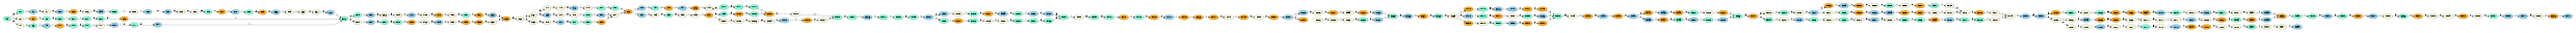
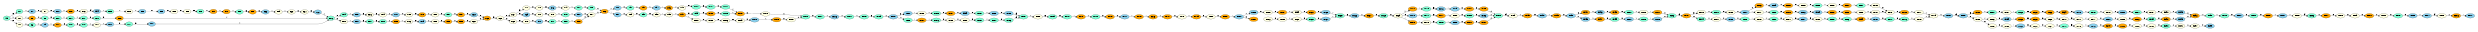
  strict digraph {
    fontname="DejaVu Sans"
    rankdir=LR
    node [fillcolor=lightyellow fontname="DejaVu Sans" style=filled]
    edge [arrowhead=dot fontname="DejaVu Sans"]
    S0 [fillcolor=aquamarine]
    S1 [fillcolor=aquamarine]
    S2
    S3
    S4 [fillcolor=skyblue]
    S5 [fillcolor=orange]
    S6 [fillcolor=aquamarine]
    S7
    S8 [fillcolor=aquamarine]
    S9 [fillcolor=skyblue]
    S10 [fillcolor=skyblue]
    S11 [fillcolor=aquamarine]
    S12 [fillcolor=orange]
    S13 [fillcolor=orange]
    S14 [fillcolor=aquamarine]
    S15 [fillcolor=aquamarine]
    S16
    S17 [fillcolor=aquamarine]
    S18 [fillcolor=aquamarine]
    S19 [fillcolor=skyblue]
    S20 [fillcolor=aquamarine]
    S21
    S22 [fillcolor=aquamarine]
    S23 [fillcolor=orange]
    S24 [fillcolor=skyblue]
    S25
    S26 [fillcolor=aquamarine]
    S27 [fillcolor=aquamarine]
    S28 [fillcolor=skyblue]
    S29 [fillcolor=aquamarine]
    S30
    S31 [fillcolor=skyblue]
    S32 [fillcolor=skyblue]
    S33 [fillcolor=skyblue]
    S34 [fillcolor=skyblue]
    S35
    S36
    S37 [fillcolor=aquamarine]
    S38
    S39
    S40 [fillcolor=aquamarine]
    S41 [fillcolor=aquamarine]
    S42 [fillcolor=skyblue]
    S43 [fillcolor=orange]
    S44 [fillcolor=orange]
    S45
    S46
-   S47 [fillcolor=skyblue]
+   S47 [fillcolor=orange]
    S48 [fillcolor=orange]
    S49 [fillcolor=skyblue]
    S50 [fillcolor=aquamarine]
    S51
    S52
    S53 [fillcolor=orange]
    S54 [fillcolor=aquamarine]
    S55 [fillcolor=orange]
    S56 [fillcolor=skyblue]
    S57 [fillcolor=orange]
    S58 [fillcolor=orange]
    S59
    S60 [fillcolor=skyblue]
    S61
    S62
    S63 [fillcolor=orange]
    S64
    S65
    S66 [fillcolor=skyblue]
    S67
    S68
    S69 [fillcolor=skyblue]
    S70
    S71
    S72
    S73
    S74 [fillcolor=skyblue]
    S75
    S76 [fillcolor=skyblue]
    S77 [fillcolor=aquamarine]
    S78 [fillcolor=aquamarine]
    S79
    S80 [fillcolor=aquamarine]
    S81 [fillcolor=skyblue]
    S82 [fillcolor=aquamarine]
    S83 [fillcolor=orange]
    S84
    S85 [fillcolor=aquamarine]
    S86 [fillcolor=orange]
    S87 [fillcolor=skyblue]
    S88 [fillcolor=skyblue]
    S89
    S90 [fillcolor=aquamarine]
    S91 [fillcolor=aquamarine]
    S92 [fillcolor=orange]
    S93
    S94 [fillcolor=skyblue]
    S95
    S96 [fillcolor=orange]
    S97 [fillcolor=orange]
    S98
    S99 [fillcolor=aquamarine]
    S100
    S101 [fillcolor=aquamarine]
    S102 [fillcolor=orange]
    S103
    S104 [fillcolor=aquamarine]
    S105 [fillcolor=aquamarine]
    S106
    S107 [fillcolor=aquamarine]
    S108 [fillcolor=orange]
    S109
    S110
    S111 [fillcolor=skyblue]
    S112 [fillcolor=aquamarine]
    S113 [fillcolor=orange]
    S114 [fillcolor=aquamarine]
    S115
    S116 [fillcolor=skyblue]
    S117 [fillcolor=aquamarine]
    S118 [fillcolor=aquamarine]
    S119 [fillcolor=aquamarine]
    S120 [fillcolor=skyblue]
    S121 [fillcolor=skyblue]
    S122 [fillcolor=aquamarine]
    S123
    S124 [fillcolor=orange]
    S125 [fillcolor=aquamarine]
    S126 [fillcolor=aquamarine]
    S127 [fillcolor=orange]
    S128
    S129 [fillcolor=skyblue]
    S130
    S131 [fillcolor=aquamarine]
    S132 [fillcolor=aquamarine]
    S133 [fillcolor=skyblue]
    S134 [fillcolor=aquamarine]
    S135 [fillcolor=skyblue]
    S136 [fillcolor=aquamarine]
    S137 [fillcolor=aquamarine]
    S138
    S139 [fillcolor=aquamarine]
    S140 [fillcolor=aquamarine]
    S141 [fillcolor=orange]
    S142 [fillcolor=aquamarine]
    S143 [fillcolor=orange]
    S144 [fillcolor=skyblue]
    S145 [fillcolor=orange]
    S146 [fillcolor=orange]
    S147 [fillcolor=orange]
    S148
    S149 [fillcolor=orange]
    S150
    S151 [fillcolor=orange]
    S152 [fillcolor=skyblue]
    S153 [fillcolor=skyblue]
    S154 [fillcolor=orange]
    S155
    S157 [fillcolor=orange]
    S156
    S158
    S159
    S160
    S161 [fillcolor=orange]
    S162 [fillcolor=aquamarine]
    S163 [fillcolor=skyblue]
    S164 [fillcolor=skyblue]
    S165 [fillcolor=aquamarine]
    S166 [fillcolor=skyblue]
    S167 [fillcolor=orange]
    S168 [fillcolor=aquamarine]
    S169
    S170 [fillcolor=orange]
    S171 [fillcolor=skyblue]
    S172 [fillcolor=orange]
    S173 [fillcolor=aquamarine]
    S174 [fillcolor=aquamarine]
    S175
    S176 [fillcolor=skyblue]
    S177 [fillcolor=orange]
    S178 [fillcolor=aquamarine]
    S179 [fillcolor=skyblue]
    S180
    S181 [fillcolor=skyblue]
    S182 [fillcolor=orange]
    S183 [fillcolor=aquamarine]
    S184 [fillcolor=orange]
    S185 [fillcolor=orange]
    S186 [fillcolor=skyblue]
    S187 [fillcolor=orange]
    S188 [fillcolor=aquamarine]
    n190 [label=S789]
    S190 [fillcolor=orange]
    S191 [fillcolor=skyblue]
    S192 [fillcolor=orange]
    S193 [fillcolor=skyblue]
    S194 [fillcolor=orange]
    S195 [fillcolor=skyblue]
    S196 [fillcolor=skyblue]
    S197 [fillcolor=orange]
    S198 [fillcolor=orange]
    S199 [fillcolor=aquamarine]
    S200 [fillcolor=aquamarine]
    S201 [fillcolor=skyblue]
    S202
    S203 [fillcolor=aquamarine]
    S204 [fillcolor=orange]
    S205 [fillcolor=skyblue]
    S206 [fillcolor=aquamarine]
    S207 [fillcolor=orange]
    S208
    S209 [fillcolor=aquamarine]
    S210 [fillcolor=aquamarine]
    S211
    S212
    S213 [fillcolor=skyblue]
    S214 [fillcolor=skyblue]
    S215 [fillcolor=aquamarine]
    S216 [fillcolor=orange]
    S217
    S218
    S219 [fillcolor=skyblue]
    S220 [fillcolor=aquamarine]
    S221 [fillcolor=aquamarine]
    S222 [fillcolor=orange]
    S223 [fillcolor=orange]
    S224
    S225
    S226 [fillcolor=skyblue]
    S227 [fillcolor=skyblue]
    S228 [fillcolor=aquamarine]
    S229 [fillcolor=skyblue]
    S230
    S231
    S232 [fillcolor=orange]
    S233 [fillcolor=aquamarine]
    S234 [fillcolor=orange]
    S235 [fillcolor=orange]
    S236 [fillcolor=aquamarine]
    S237 [fillcolor=aquamarine]
    S238
    S239 [fillcolor=orange]
    S240
    S241
    S242 [fillcolor=skyblue]
    S243
    S244 [fillcolor=aquamarine]
    S245 [fillcolor=orange]
    S246 [fillcolor=aquamarine]
    S247
    S248
    S249
    S250 [fillcolor=skyblue]
    S251 [fillcolor=skyblue]
    S252 [fillcolor=orange]
    S253
    S254 [fillcolor=aquamarine]
    S255
    S256
    S257
    S258
    S259 [fillcolor=skyblue]
    S260 [fillcolor=aquamarine]
    S261 [fillcolor=skyblue]
    S262 [fillcolor=orange]
    S263 [fillcolor=orange]
    S264
    S265 [fillcolor=orange]
    S266 [fillcolor=orange]
    S267
    S268
    S269 [fillcolor=orange]
    S270 [fillcolor=aquamarine]
    S271
    S272 [fillcolor=skyblue]
    S273
    S274
    S275 [fillcolor=aquamarine]
    S276 [fillcolor=skyblue]
    S277
    S278
    S279 [fillcolor=orange]
    S280 [fillcolor=skyblue]
    S281 [fillcolor=skyblue]
    S282 [fillcolor=orange]
    S283
    S284 [fillcolor=aquamarine]
    S285
    S286 [fillcolor=orange]
    S287
    S288
    S289 [fillcolor=aquamarine]
    S290
    S291 [fillcolor=aquamarine]
    S292 [fillcolor=orange]
    S293 [fillcolor=skyblue]
    S294
    S295 [fillcolor=skyblue]
    S296 [fillcolor=orange]
    S297
    S298 [fillcolor=aquamarine]
    S299 [fillcolor=skyblue]
    S300 [fillcolor=aquamarine]
    S301 [fillcolor=skyblue]
    S302 [fillcolor=aquamarine]
    S303 [fillcolor=orange]
    S304 [fillcolor=skyblue]
    S305
    S306 [fillcolor=aquamarine]
    S307 [fillcolor=orange]
    S308
    S309
    S310 [fillcolor=orange]
    S311
    S312 [fillcolor=aquamarine]
    S313 [fillcolor=skyblue]
    S314 [fillcolor=skyblue]
    S315
    S316 [fillcolor=orange]
    S317 [fillcolor=skyblue]
    S0 -> S1 [label=D]
    S0 -> S2 [arrowhead=box label=N]
    S0 -> S3 [label=E]
    S1 -> S4 [label=V]
    S2 -> S5 [label=K]
    S3 -> S6 [arrowhead=box label=A]
    S4 -> S7 [arrowhead=box label=P]
    S5 -> S8 [label=L]
    S6 -> S9 [label=N]
    S7 -> S10 [label=R]
    S8 -> S11 [arrowhead=box label=F]
    S9 -> S12 [arrowhead=box label=K]
    S10 -> S13 [label=K]
    S11 -> S14 [label=K]
    S12 -> S15 [label=F]
    S13 -> S16 [label=E]
    S14 -> S17 [arrowhead=box label=K]
    S15 -> S18 [arrowhead=box label=F]
    S16 -> S19 [label=G]
    S17 -> S20 [arrowhead=box label=R]
    S18 -> S21 [arrowhead=box label=K]
    S19 -> S22 [arrowhead=box label=Y]
    S20 -> S23 [label=D]
    S21 -> S24 [arrowhead=box label=K]
    S22 -> S25 [arrowhead=box label=K]
    S23 -> S26 [label=K]
    S24 -> S27 [arrowhead=box label=R]
    S25 -> S28 [label=K]
    S26 -> S29 [label=S]
    S26 -> S30 [arrowhead=box label=T]
    S27 -> S31 [arrowhead=box label=D]
    S28 -> S32 [arrowhead=box label=T]
    S29 -> S33 [arrowhead=box label=Y]
    S30 -> S34 [label=Y]
    S31 -> S26 [label=K]
    S32 -> S35 [arrowhead=box label=F]
    S33 -> S36 [arrowhead=box label=E]
    S34 -> S37 [label=E]
    S35 -> S38 [label=E]
    S36 -> S39 [label=E]
    S37 -> S40 [arrowhead=box label=E]
    S38 -> S41 [arrowhead=box label=E]
    S39 -> S42 [label=A]
    S40 -> S43 [label=A]
    S41 -> S44 [arrowhead=box label=A]
    S42 -> S45 [arrowhead=box label=L]
    S43 -> S46 [label=V]
    S44 -> S47 [arrowhead=box label=N]
    S45 -> S48 [arrowhead=box label=D]
    S46 -> S49 [arrowhead=box label=D]
    S47 -> S50 [arrowhead=box label=K]
    S48 -> S51 [label=A]
    S49 -> S52 [label=A]
    S50 -> S53 [arrowhead=box label=C]
    S51 -> S54 [label=R]
    S52 -> S55 [arrowhead=box label=R]
    S53 -> S56 [label=F]
    S54 -> S57 [arrowhead=box label=L]
    S55 -> S58 [arrowhead=box label=L]
    S56 -> S59 [arrowhead=box label=K]
    S57 -> S60 [label=P]
    S58 -> S61 [label=P]
    S59 -> S62 [label=K]
    S60 -> S63 [arrowhead=box label=H]
    S61 -> S63 [label=H]
    S62 -> S64 [label=R]
    S63 -> S65 [label=E]
    S64 -> S66 [arrowhead=box label=D]
    S65 -> S67 [arrowhead=box label=P]
    S65 -> S68 [arrowhead=box label=T]
    S66 -> S26 [label=K]
    S67 -> S69 [arrowhead=box label=Q]
    S67 -> S70 [label=E]
    S68 -> S71 [arrowhead=box label=Q]
    S69 -> S72 [arrowhead=box label=P]
    S70 -> S73 [label=P]
    S71 -> S74 [label=P]
    S72 -> S75 [label=D]
    S73 -> S76 [label=D]
    S74 -> S77 [arrowhead=box label=D]
    S75 -> S78 [label=N]
    S76 -> S79 [arrowhead=box label=N]
    S77 -> S80 [label=N]
    S78 -> S81 [arrowhead=box label=V]
    S79 -> S82 [label=V]
    S80 -> S83 [label=V]
    S81 -> S84 [arrowhead=box label=L]
    S82 -> S85 [arrowhead=box label=L]
    S83 -> S84 [arrowhead=box label=L]
    S84 -> S86 [label=A]
    S85 -> S86 [label=A]
    S86 -> S87 [label=I]
    S86 -> S88 [label=V]
    S87 -> S89 [arrowhead=box label=L]
    S88 -> S90 [label=L]
    S89 -> S91 [label=S]
    S90 -> S92 [label=A]
    S91 -> S93 [label=Q]
    S92 -> S94 [label=N]
    S93 -> S95 [arrowhead=box label=I]
    S94 -> S96 [arrowhead=box label=I]
    S95 -> S97 [label=V]
    S96 -> S98 [arrowhead=box label=V]
    S97 -> S99 [arrowhead=box label=Q]
    S97 -> S100 [arrowhead=box label=I]
-   S101 -> S98 [arrowhead=box label=Q]
+   S98 -> S101 [arrowhead=box label=Q]
    S99 -> S102 [arrowhead=box label=D]
    S100 -> S103 [label=D]
    S101 -> S104 [arrowhead=box label=D]
    S102 -> S105 [label=T]
    S103 -> S106 [label=Q]
    S104 -> S107 [arrowhead=box label=T]
    S105 -> S108 [arrowhead=box label=K]
    S106 -> S109 [label=D]
    S107 -> S108 [label=K]
    S108 -> S110 [label=T]
    S109 -> S111 [arrowhead=box label=T]
    S110 -> S112 [label=A]
    S111 -> S113 [arrowhead=box label=K]
    S112 -> S114 [label=P]
    S113 -> S115 [label=T]
    S114 -> S116 [label=K]
    S115 -> S112 [label=A]
    S116 -> S117 [arrowhead=box label=W]
    S117 -> S118 [label=N]
    S118 -> S119 [label=E]
    S119 -> S120 [label=A]
    S120 -> S121 [arrowhead=box label=S]
    S120 -> S122 [arrowhead=box label=N]
    S121 -> S123 [label=I]
    S122 -> S124 [label=I]
    S123 -> S125 [arrowhead=box label=V]
    S124 -> S126 [arrowhead=box label=I]
    S125 -> S127 [arrowhead=box label=P]
    S126 -> S128 [label=P]
    S127 -> S129 [arrowhead=box label=L]
    S128 -> S130 [label=L]
    S129 -> S131 [label=C]
    S130 -> S132 [arrowhead=box label=C]
    S131 -> S133 [arrowhead=box label=V]
    S132 -> S134 [arrowhead=box label=V]
    S133 -> S135 [label=Q]
    S134 -> S136 [label=Q]
    S135 -> S137 [label=G]
    S136 -> S137 [label=G]
    S137 -> S138 [arrowhead=box label=K]
    S138 -> S139 [label=E]
    S139 -> S140 [arrowhead=box label=D]
    S140 -> S141 [arrowhead=box label=I]
    S141 -> S142 [arrowhead=box label=N]
    S142 -> S143 [arrowhead=box label=P]
    S143 -> S144 [arrowhead=box label=H]
    S144 -> S145 [label=Y]
    S145 -> S146 [label=I]
    S146 -> S147 [label=K]
    S147 -> S148 [arrowhead=box label=T]
    S148 -> S149 [label=K]
    S149 -> S150 [label=F]
    S150 -> S151 [label=T]
    S151 -> S152 [arrowhead=box label=I]
    S152 -> S153 [label=K]
    S152 -> S154 [label=T]
    S153 -> S155 [label=P]
    S155 -> S157 [label=P]
    S157 -> S159 [arrowhead=box label=K]
    S156 -> S158 [label=P]
    S158 -> S160 [arrowhead=box label=K]
    S159 -> S161 [label=F]
    S160 -> S162 [label=F]
    S161 -> S163 [arrowhead=box label=P]
    S162 -> S164 [label=P]
    S163 -> S165 [arrowhead=box label=Y]
    S164 -> S165 [label=Y]
    S165 -> S166 [label=E]
    S166 -> S167 [arrowhead=box label=A]
    S167 -> S168 [arrowhead=box label=P]
    S168 -> S169 [arrowhead=box label=F]
    S169 -> S170 [arrowhead=box label=N]
    S169 -> S171 [label=S]
    S169 -> S172 [label=I]
    S170 -> S173 [arrowhead=box label=I]
    S171 -> S174 [arrowhead=box label=I]
    S172 -> S175 [arrowhead=box label=I]
    S173 -> S176 [arrowhead=box label=E]
    S174 -> S177 [label=E]
    S175 -> S178 [label=E]
    S176 -> S179 [label=I]
    S177 -> S180 [label=I]
    S178 -> S181 [label=I]
    S179 -> S182 [label=R]
    S180 -> S183 [arrowhead=box label=R]
    S181 -> S184 [arrowhead=box label=R]
    S182 -> S185 [label=F]
    S183 -> S186 [arrowhead=box label=F]
    S184 -> S187 [label=F]
    S185 -> S188 [label=A]
    S186 -> S188 [label=A]
    S187 -> S188 [label=A]
    S188 -> n190 [arrowhead=box label=G]
    n190 -> S190 [label=K]
    S190 -> S191 [label=D]
    S191 -> S192 [arrowhead=box label=Y]
    S192 -> S193 [arrowhead=box label=P]
    S193 -> S194 [label=P]
    S193 -> S195 [arrowhead=box label=A]
    S194 -> S196 [arrowhead=box label=N]
    S195 -> S197 [arrowhead=box label=N]
    S196 -> S198 [arrowhead=box label=D]
    S197 -> S199 [label=D]
    S198 -> S200 [arrowhead=box label=P]
    S199 -> S201 [label=P]
    S200 -> S202 [arrowhead=box label=V]
    S201 -> S203 [label=V]
    S202 -> S204 [label=I]
    S203 -> S205 [label=I]
    S204 -> S206 [label=L]
    S205 -> S206 [label=L]
    S206 -> S207 [label=G]
    S207 -> S208 [arrowhead=box label=Q]
    S207 -> S209 [label=H]
    S208 -> S210 [arrowhead=box label=W]
    S209 -> S211 [label=W]
    S210 -> S212 [arrowhead=box label=T]
    S211 -> S213 [label=L]
    S212 -> S214 [label=L]
    S213 -> S215 [label=L]
    S214 -> S216 [arrowhead=box label=L]
    S214 -> S217 [arrowhead=box label=I]
    S215 -> S218 [arrowhead=box label=I]
    S216 -> S219 [arrowhead=box label=N]
    S217 -> S220 [arrowhead=box label=N]
    S218 -> S221 [label=N]
    S219 -> S222 [arrowhead=box label=A]
    S220 -> S223 [label=S]
    S221 -> S224 [label=S]
    S222 -> S225 [label=E]
    S223 -> S226 [label=D]
    S224 -> S227 [arrowhead=box label=D]
    S225 -> S228 [arrowhead=box label=D]
    S226 -> S229 [arrowhead=box label=D]
    S227 -> S230 [arrowhead=box label=E]
    S228 -> S231 [label=V]
    S229 -> S232 [arrowhead=box label=V]
    S230 -> S233 [label=A]
    S231 -> S234 [label=Q]
    S232 -> S235 [arrowhead=box label=Q]
    S233 -> S236 [arrowhead=box label=L]
    S234 -> S237 [label=I]
    S235 -> S238 [label=I]
    S236 -> S239 [arrowhead=box label=I]
    S237 -> S240 [label=N]
    S238 -> S241 [arrowhead=box label=N]
    S239 -> S242 [label=N]
    S240 -> S243 [arrowhead=box label=R]
    S241 -> S243 [label=R]
    S242 -> S244 [arrowhead=box label=R]
    S243 -> S245 [arrowhead=box label=F]
    S244 -> S246 [arrowhead=box label=F]
    S245 -> S247 [label=N]
    S246 -> S248 [label=N]
    S247 -> S249 [arrowhead=box label=K]
    S248 -> S249 [arrowhead=box label=K]
    S249 -> S250 [label=M]
    S250 -> S251 [arrowhead=box label=G]
    S251 -> S252 [arrowhead=box label=C]
    S251 -> S253 [arrowhead=box label=S]
    S252 -> S254 [arrowhead=box label=K]
    S253 -> S255 [arrowhead=box label=T]
    S253 -> S256 [label=K]
    S254 -> S257 [arrowhead=box label=R]
    S255 -> S258 [label=R]
    S256 -> S259 [label=R]
    S257 -> S260 [label=I]
    S258 -> S261 [arrowhead=box label=I]
    S259 -> S262 [label=I]
    S260 -> S263 [arrowhead=box label=E]
    S261 -> S264 [arrowhead=box label=D]
    S262 -> S265 [label=E]
    S263 -> S266 [arrowhead=box label=E]
    S264 -> S267 [label=T]
    S265 -> S268 [arrowhead=box label=D]
    S266 -> S269 [arrowhead=box label=L]
    S267 -> S270 [label=L]
    S268 -> S271 [arrowhead=box label=L]
    S269 -> S272 [arrowhead=box label=E]
    S270 -> S273 [arrowhead=box label=E]
    S271 -> S274 [label=E]
    S272 -> S275 [arrowhead=box label=K]
    S273 -> S276 [arrowhead=box label=K]
    S274 -> S277 [label=K]
    S275 -> S278 [label=M]
    S276 -> S279 [arrowhead=box label=H]
    S277 -> S280 [label=H]
    S278 -> S281 [arrowhead=box label=L]
    S279 -> S282 [label=F]
    S280 -> S283 [label=L]
    S281 -> S284 [arrowhead=box label=R]
    S282 -> S285 [label=S]
    S283 -> S286 [label=R]
    S284 -> S287 [arrowhead=box label=R]
    S285 -> S288 [label=T]
    S286 -> S289 [label=R]
    S287 -> S290 [label=S]
    S288 -> S291 [arrowhead=box label=T]
    S289 -> S292 [label=S]
    S290 -> S293 [label=A]
    S291 -> S294 [label=A]
    S292 -> S295 [label=A]
    S293 -> S296 [arrowhead=box label=A]
    S294 -> S297 [arrowhead=box label=A]
    S295 -> S296 [label=A]
    S296 -> S298 [label=M]
    S297 -> S299 [arrowhead=box label=L]
    S298 -> S300 [arrowhead=box label=K]
    S300 -> S301 [label=S]
    S301 -> S302 [label=R]
    S302 -> S303 [label=S]
    S303 -> S304 [arrowhead=box label=V]
    S304 -> S305 [label=V]
    S305 -> S306 [arrowhead=box label=G]
    S306 -> S307 [label=L]
    S307 -> S308 [label=S]
    S308 -> S309 [arrowhead=box label=F]
    S309 -> S310 [label=T]
    S310 -> S311 [label=L]
    S311 -> S312 [label=R]
    S312 -> S313 [label=S]
    S313 -> S314 [label=V]
    S314 -> S315 [label=G]
    S315 -> S316 [label=A]
    S316 -> S317 [arrowhead=box label=I]
  }
